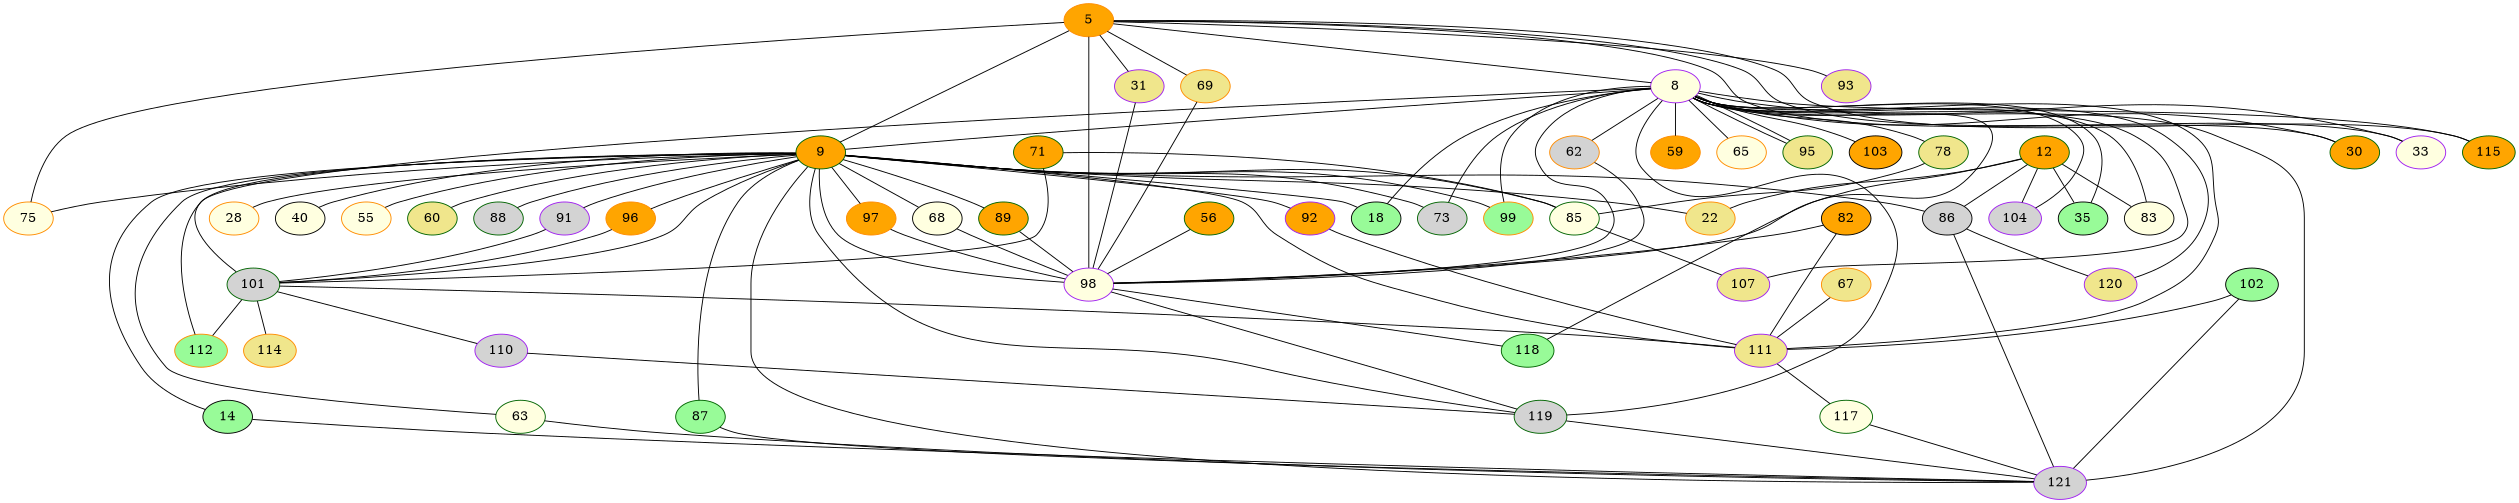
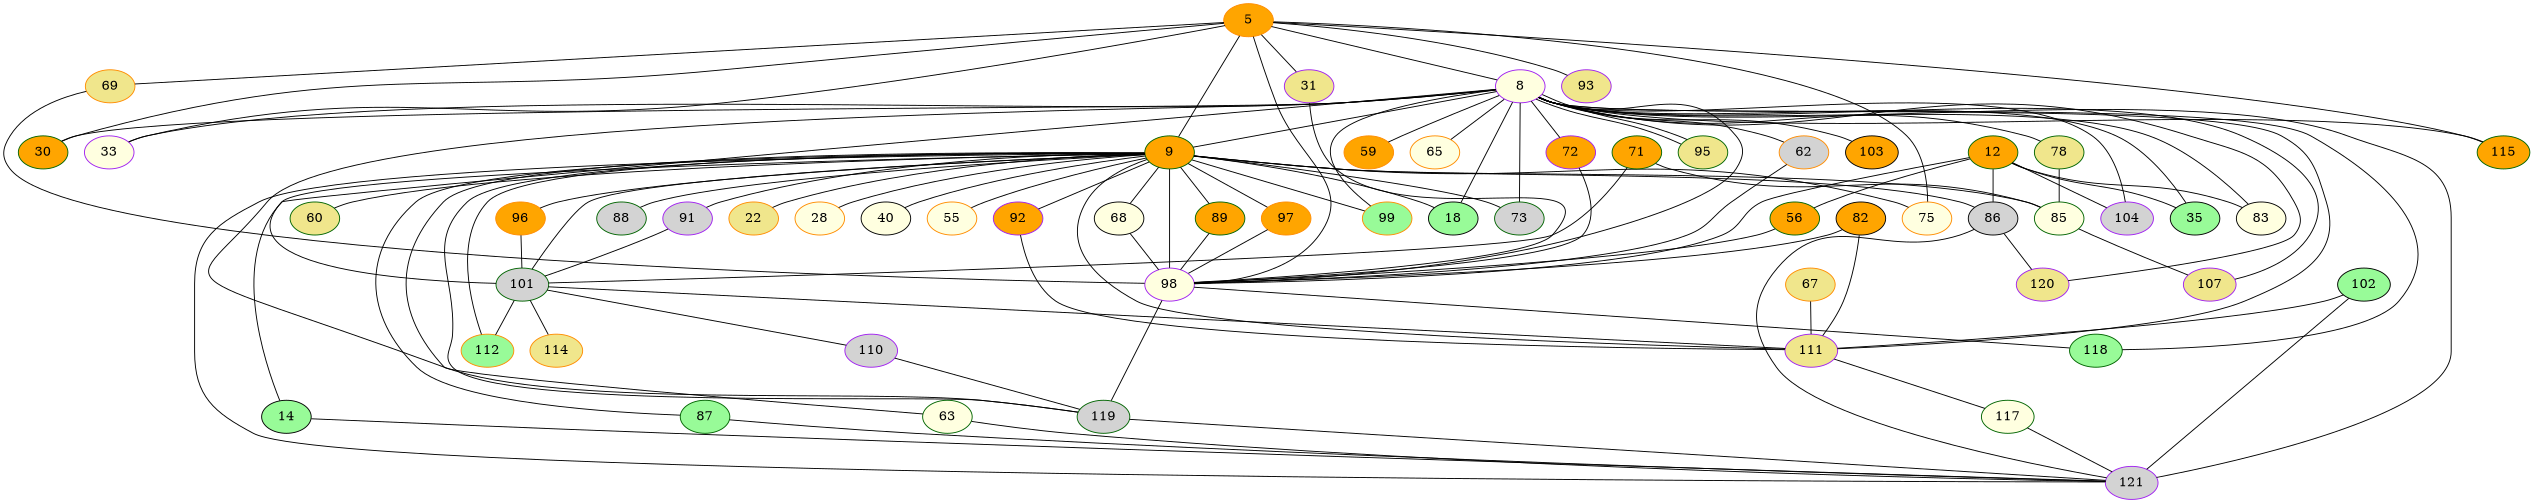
  graph {
    node [color=darkgreen fillcolor=orange style=filled]
    5 [color=darkorange super="+2"]
    8 [color=purple fillcolor=lightyellow super="+4"]
    9 [super="+7+6"]
    30
    31 [color=purple fillcolor=khaki]
    33 [color=purple fillcolor=lightyellow super="+17"]
    69 [color=darkorange fillcolor=khaki super="+20"]
    75 [color=darkorange fillcolor=lightyellow]
    93 [color=purple fillcolor=khaki]
    98 [color=purple fillcolor=lightyellow super="+52+77+26+34+37+66"]
    115
    18 [color=black fillcolor=palegreen]
    35 [color=black fillcolor=palegreen super="+19"]
    59 [color=darkorange]
    62 [color=darkorange fillcolor=lightgrey]
    65 [color=darkorange fillcolor=lightyellow]
+   72 [color=purple super="+43"]
    73 [fillcolor=lightgrey]
    78 [fillcolor=khaki]
    83 [color=black fillcolor=lightyellow]
    95 [fillcolor=khaki]
    99 [color=darkorange fillcolor=palegreen]
    101 [fillcolor=lightgrey super="+53+90+81"]
    103 [color=black]
    104 [color=purple fillcolor=lightgrey]
    107 [color=purple fillcolor=khaki]
    111 [color=purple fillcolor=khaki super="+100+27"]
    118 [fillcolor=palegreen]
    119 [fillcolor=lightgrey super="+108+106"]
    120 [color=purple fillcolor=khaki]
    121 [color=purple fillcolor=lightgrey super="+113+44+116+46"]
    14 [color=black fillcolor=palegreen]
    22 [color=darkorange fillcolor=khaki]
    28 [color=darkorange fillcolor=lightyellow]
    40 [color=black fillcolor=lightyellow]
    55 [color=darkorange fillcolor=lightyellow]
    n37 [color=darkorange label=97]
    60 [fillcolor=khaki]
    63 [fillcolor=lightyellow]
    68 [color=black fillcolor=lightyellow super="+45"]
    85 [fillcolor=lightyellow super="+13"]
    86 [color=black fillcolor=lightgrey super="+79+49"]
    87 [fillcolor=palegreen]
    88 [fillcolor=lightgrey]
    89
    91 [color=purple fillcolor=lightgrey super="+76"]
    92 [color=purple super="+21+48"]
    96 [color=darkorange]
    112 [color=darkorange fillcolor=palegreen]
    110 [color=purple fillcolor=lightgrey]
    114 [color=darkorange fillcolor=khaki]
    117 [fillcolor=lightyellow]
    12
    56
    67 [color=darkorange fillcolor=khaki]
    71
    82 [color=black]
    102 [color=black fillcolor=palegreen]
    5 -- 8 [weight=4]
    5 -- 9 [weight=8]
    5 -- 30
    5 -- 31
    5 -- 33
    5 -- 69
    5 -- 75
    5 -- 93
    5 -- 98 [weight=5]
    5 -- 115
    8 -- 9 [weight=8]
    8 -- 30
    8 -- 33 [weight=2]
    8 -- 98 [weight=4]
    8 -- 115
    8 -- 18
    8 -- 35
    8 -- 59 [weight=2]
    8 -- 62
    8 -- 65 [weight=2]
+   8 -- 72 [weight=2]
    8 -- 73
    8 -- 78
    8 -- 83
    8 -- 95
    8 -- 95
    8 -- 99
    8 -- 101 [weight=7]
    8 -- 103 [weight=2]
    8 -- 104
    8 -- 107
    8 -- 111 [weight=3]
    8 -- 118
    8 -- 119 [weight=3]
    8 -- 120
    8 -- 121 [weight=10]
    9 -- 75
    9 -- 98 [weight=16]
    9 -- 18
    9 -- 73
    9 -- 99
    9 -- 101
    9 -- 111 [weight=4]
    9 -- 119
    9 -- 121 [weight=4]
    9 -- 14
    9 -- 22
    9 -- 28 [weight=2]
    9 -- 40 [weight=2]
    9 -- 55 [weight=2]
    9 -- n37
    9 -- 60 [weight=2]
    9 -- 63
    9 -- 68
    9 -- 85 [weight=3]
    9 -- 86 [weight=3]
    9 -- 87
    9 -- 88 [weight=2]
    9 -- 89
    9 -- 91 [weight=2]
    9 -- 92 [weight=3]
    9 -- 96
    9 -- 112
    31 -- 98
    69 -- 98
    98 -- 118
    98 -- 119 [weight=3]
    62 -- 98
+   72 -- 98
    78 -- 85
    101 -- 111
    101 -- 112
    101 -- 110
    101 -- 114 [weight=2]
    111 -- 117
    119 -- 121 [weight=2]
    14 -- 121
    n37 -- 98
    63 -- 121
    68 -- 98
    85 -- 107
    86 -- 120
    86 -- 121
    87 -- 121
    89 -- 98
    91 -- 101
    92 -- 111 [weight=2]
    96 -- 101
    110 -- 119
    117 -- 121
    12 -- 98 [weight=2]
    12 -- 35 [weight=2]
    12 -- 83
    12 -- 104
-   12 -- 22
+   12 -- 56
    12 -- 86
    56 -- 98 [weight=2]
    67 -- 111
    71 -- 101
    71 -- 85
    82 -- 98
    82 -- 111
    102 -- 111
    102 -- 121
  }
